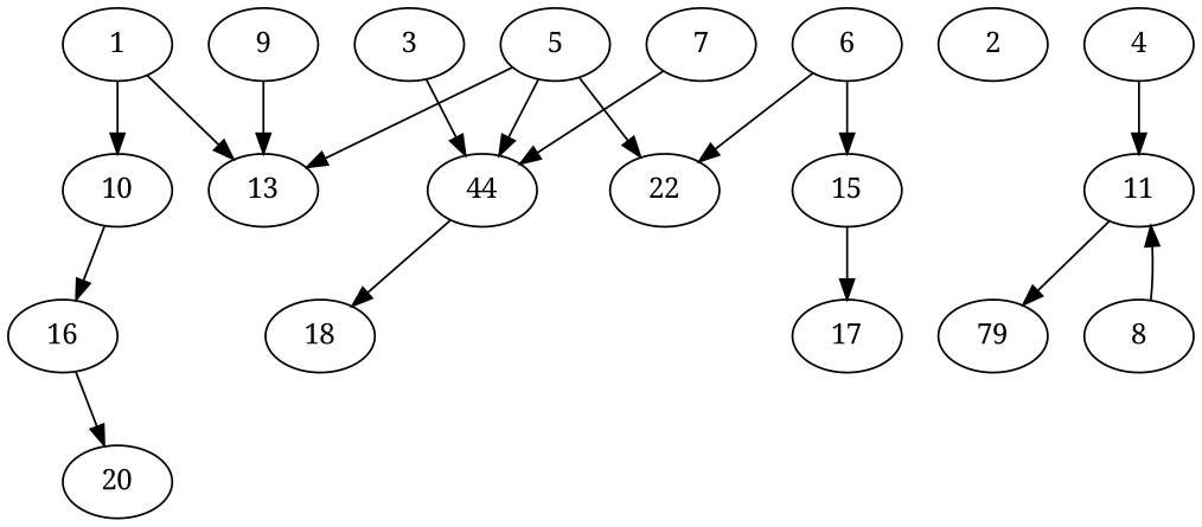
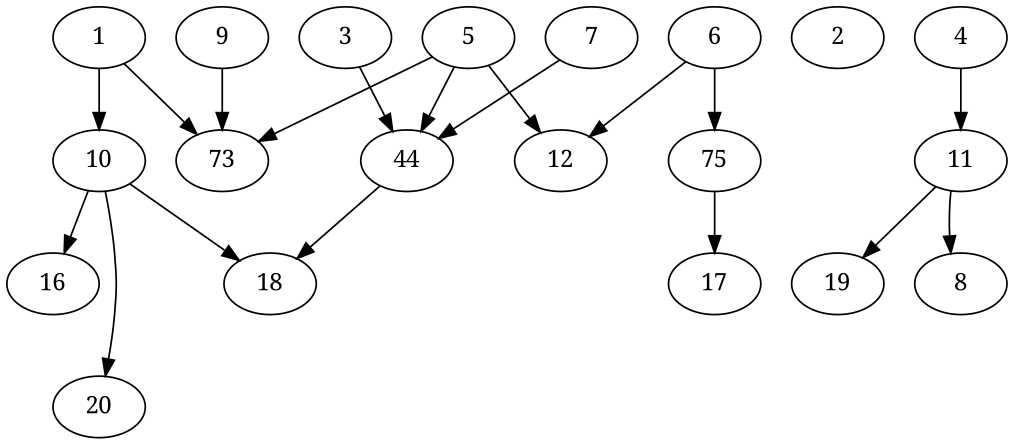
  digraph {
    fontname="Noto Serif"
    node [alpha=0.13 fontname="Noto Serif"]
    edge [fontname="Noto Serif"]
    1 [expect_size=47112192]
    10 [alpha=0.15 expect_size=18530304]
-   13 [alpha=0.05 expect_size=21895168]
+   13 [alpha=0.05 expect_size=21895168 label=73]
    16 [alpha=0.06 expect_size=36274176]
    18 [alpha=0.10 expect_size=13021184]
    20 [alpha=0.05 expect_size=38691840]
    2 [alpha=0.15 expect_size=33371136]
    3 [alpha=0.17 expect_size=16259072]
    n9 [alpha=0.14 expect_size=15893504 label=44]
    4 [expect_size=26356736]
    11 [alpha=0.04 expect_size=51341312]
-   19 [alpha=0.11 expect_size=17980416 label=79]
+   19 [alpha=0.11 expect_size=17980416]
    5 [alpha=0.15 expect_size=45795328]
-   12 [alpha=0.19 expect_size=33765376 label=22]
+   12 [alpha=0.19 expect_size=33765376]
    6 [alpha=0.17 expect_size=33870848]
-   15 [alpha=0.01 expect_size=47081472]
+   15 [alpha=0.01 expect_size=47081472 label=75]
    17 [alpha=0.11 expect_size=28956672]
    7 [expect_size=44779520]
    8 [alpha=0.02 expect_size=5454848]
    9 [alpha=0.09 expect_size=51414016]
    1 -> 10
    1 -> 13
    10 -> 16
-   16 -> 20
+   10 -> 18
+   10 -> 20
    3 -> n9
    n9 -> 18
    4 -> 11
    11 -> 19
    5 -> 13
    5 -> n9
    5 -> 12
    6 -> 12
    6 -> 15
    15 -> 17
    7 -> n9
-   8 -> 11
+   11 -> 8
    9 -> 13
  }
